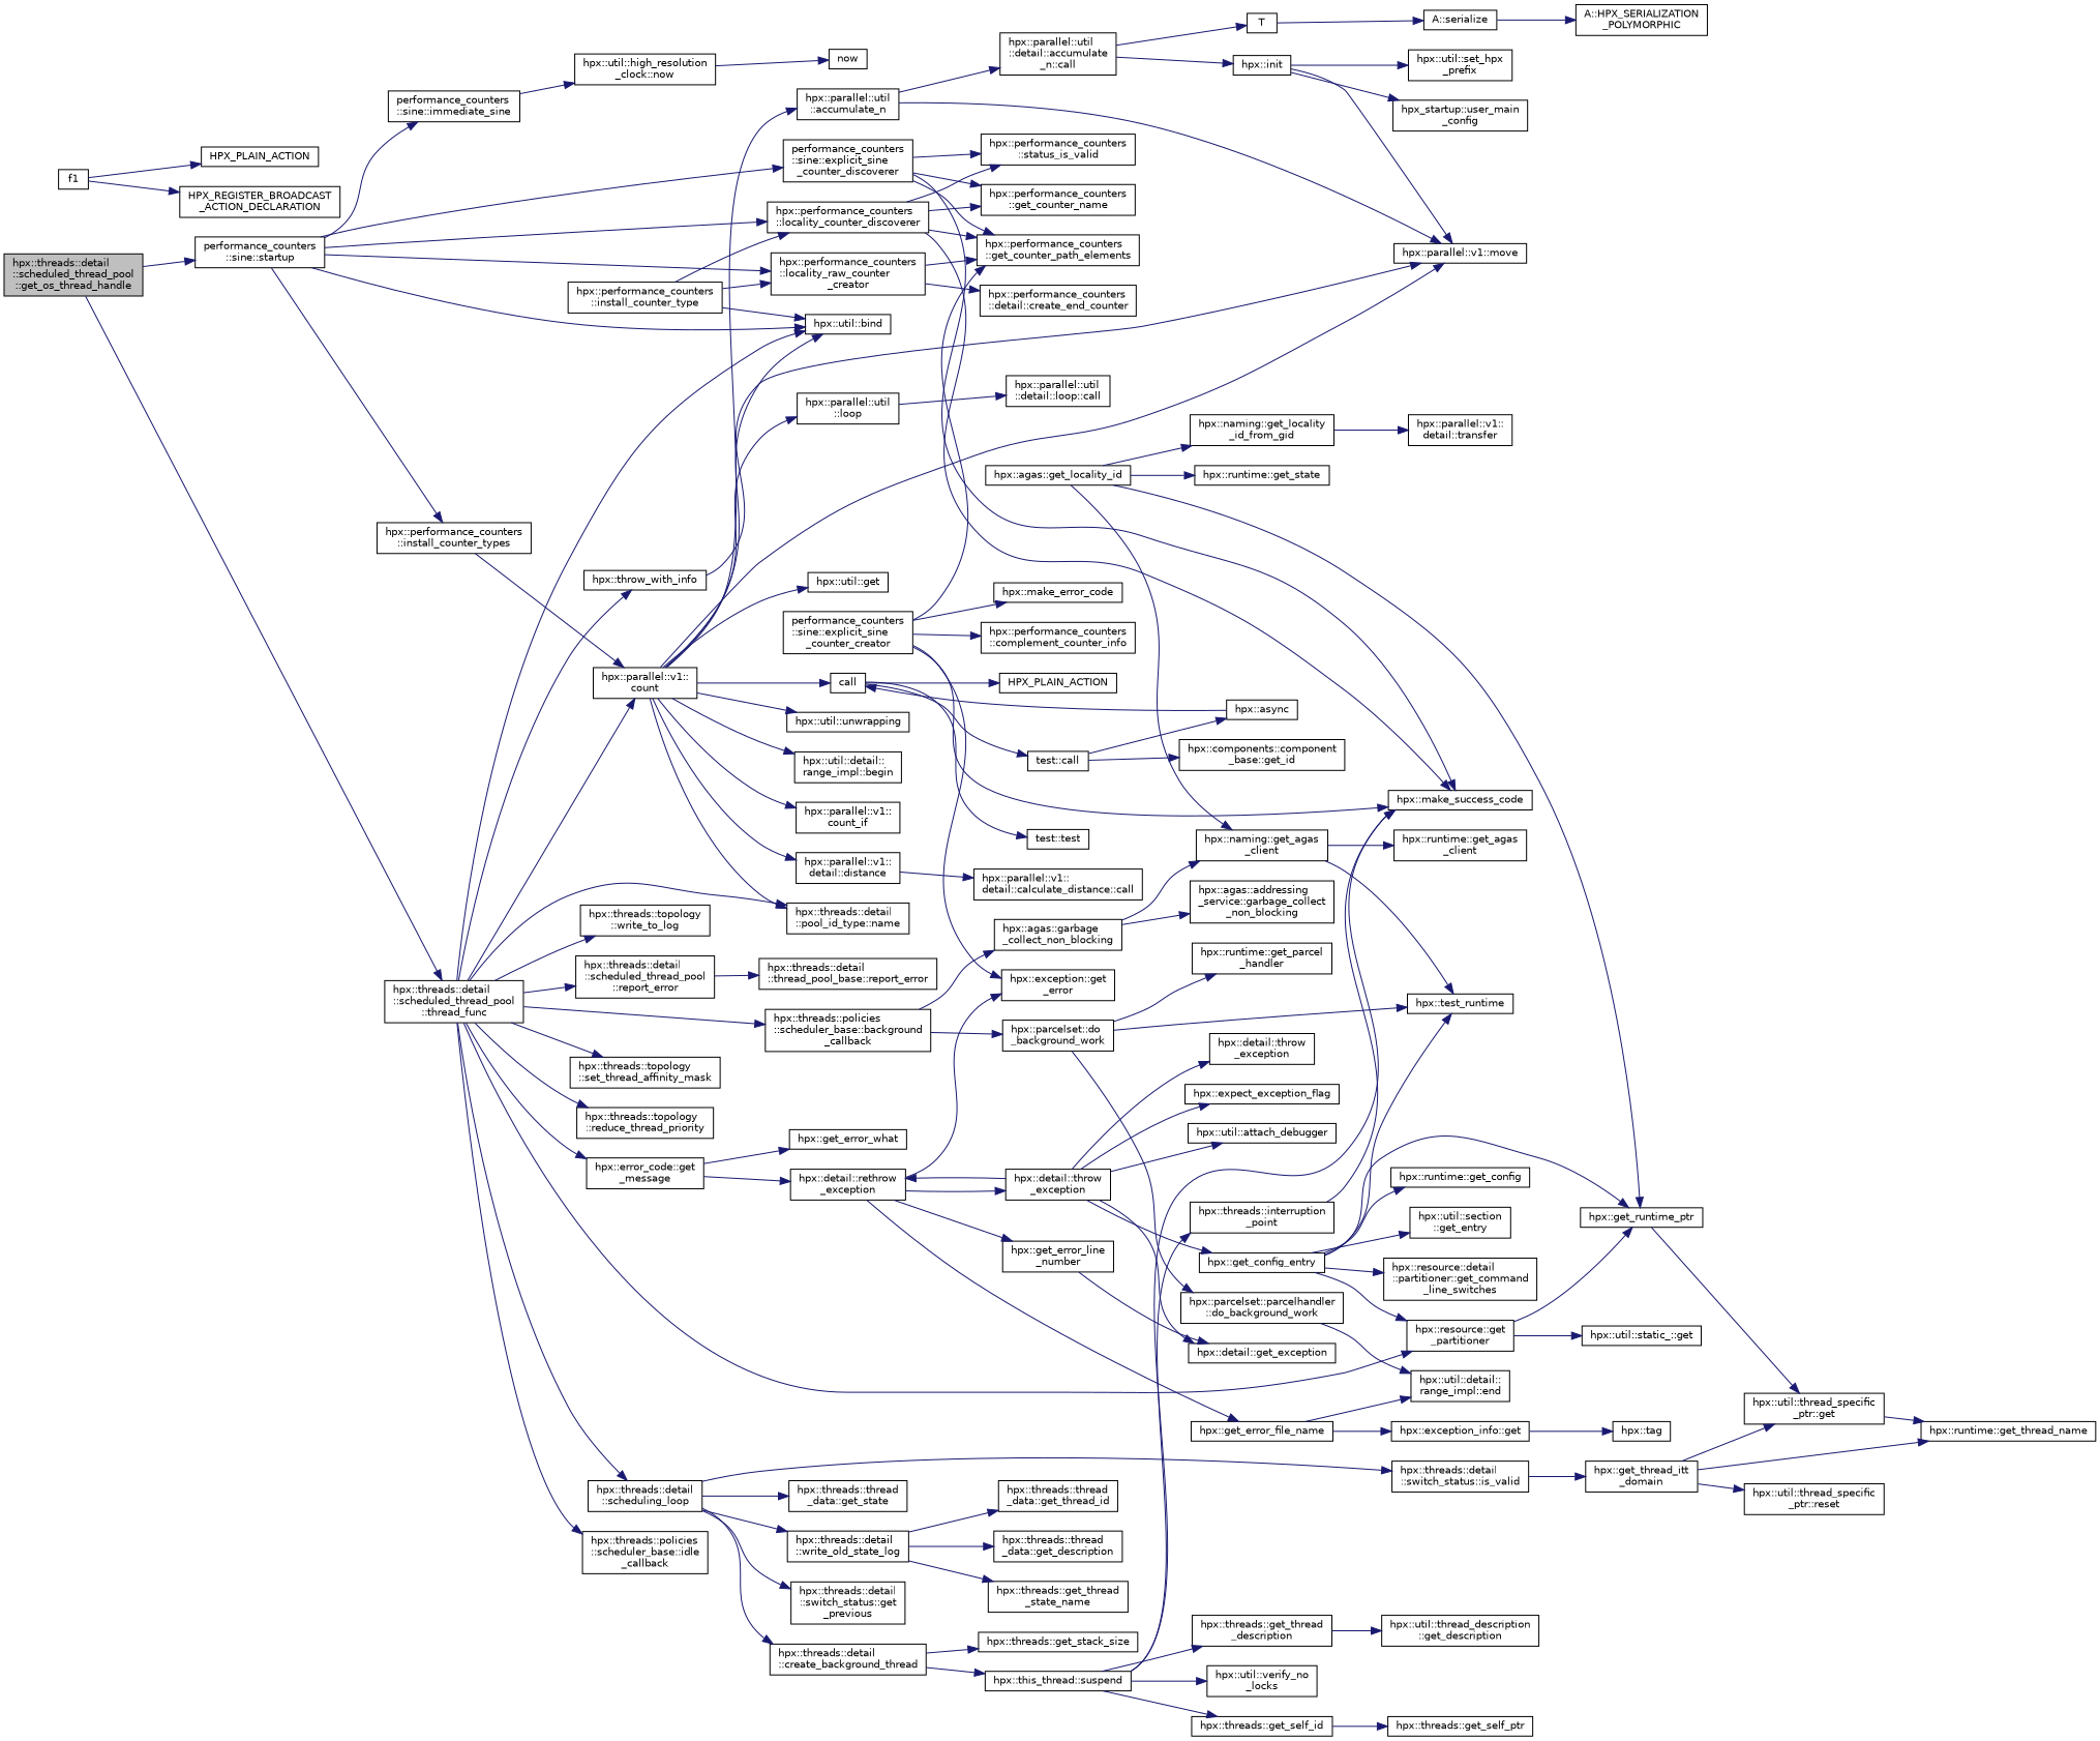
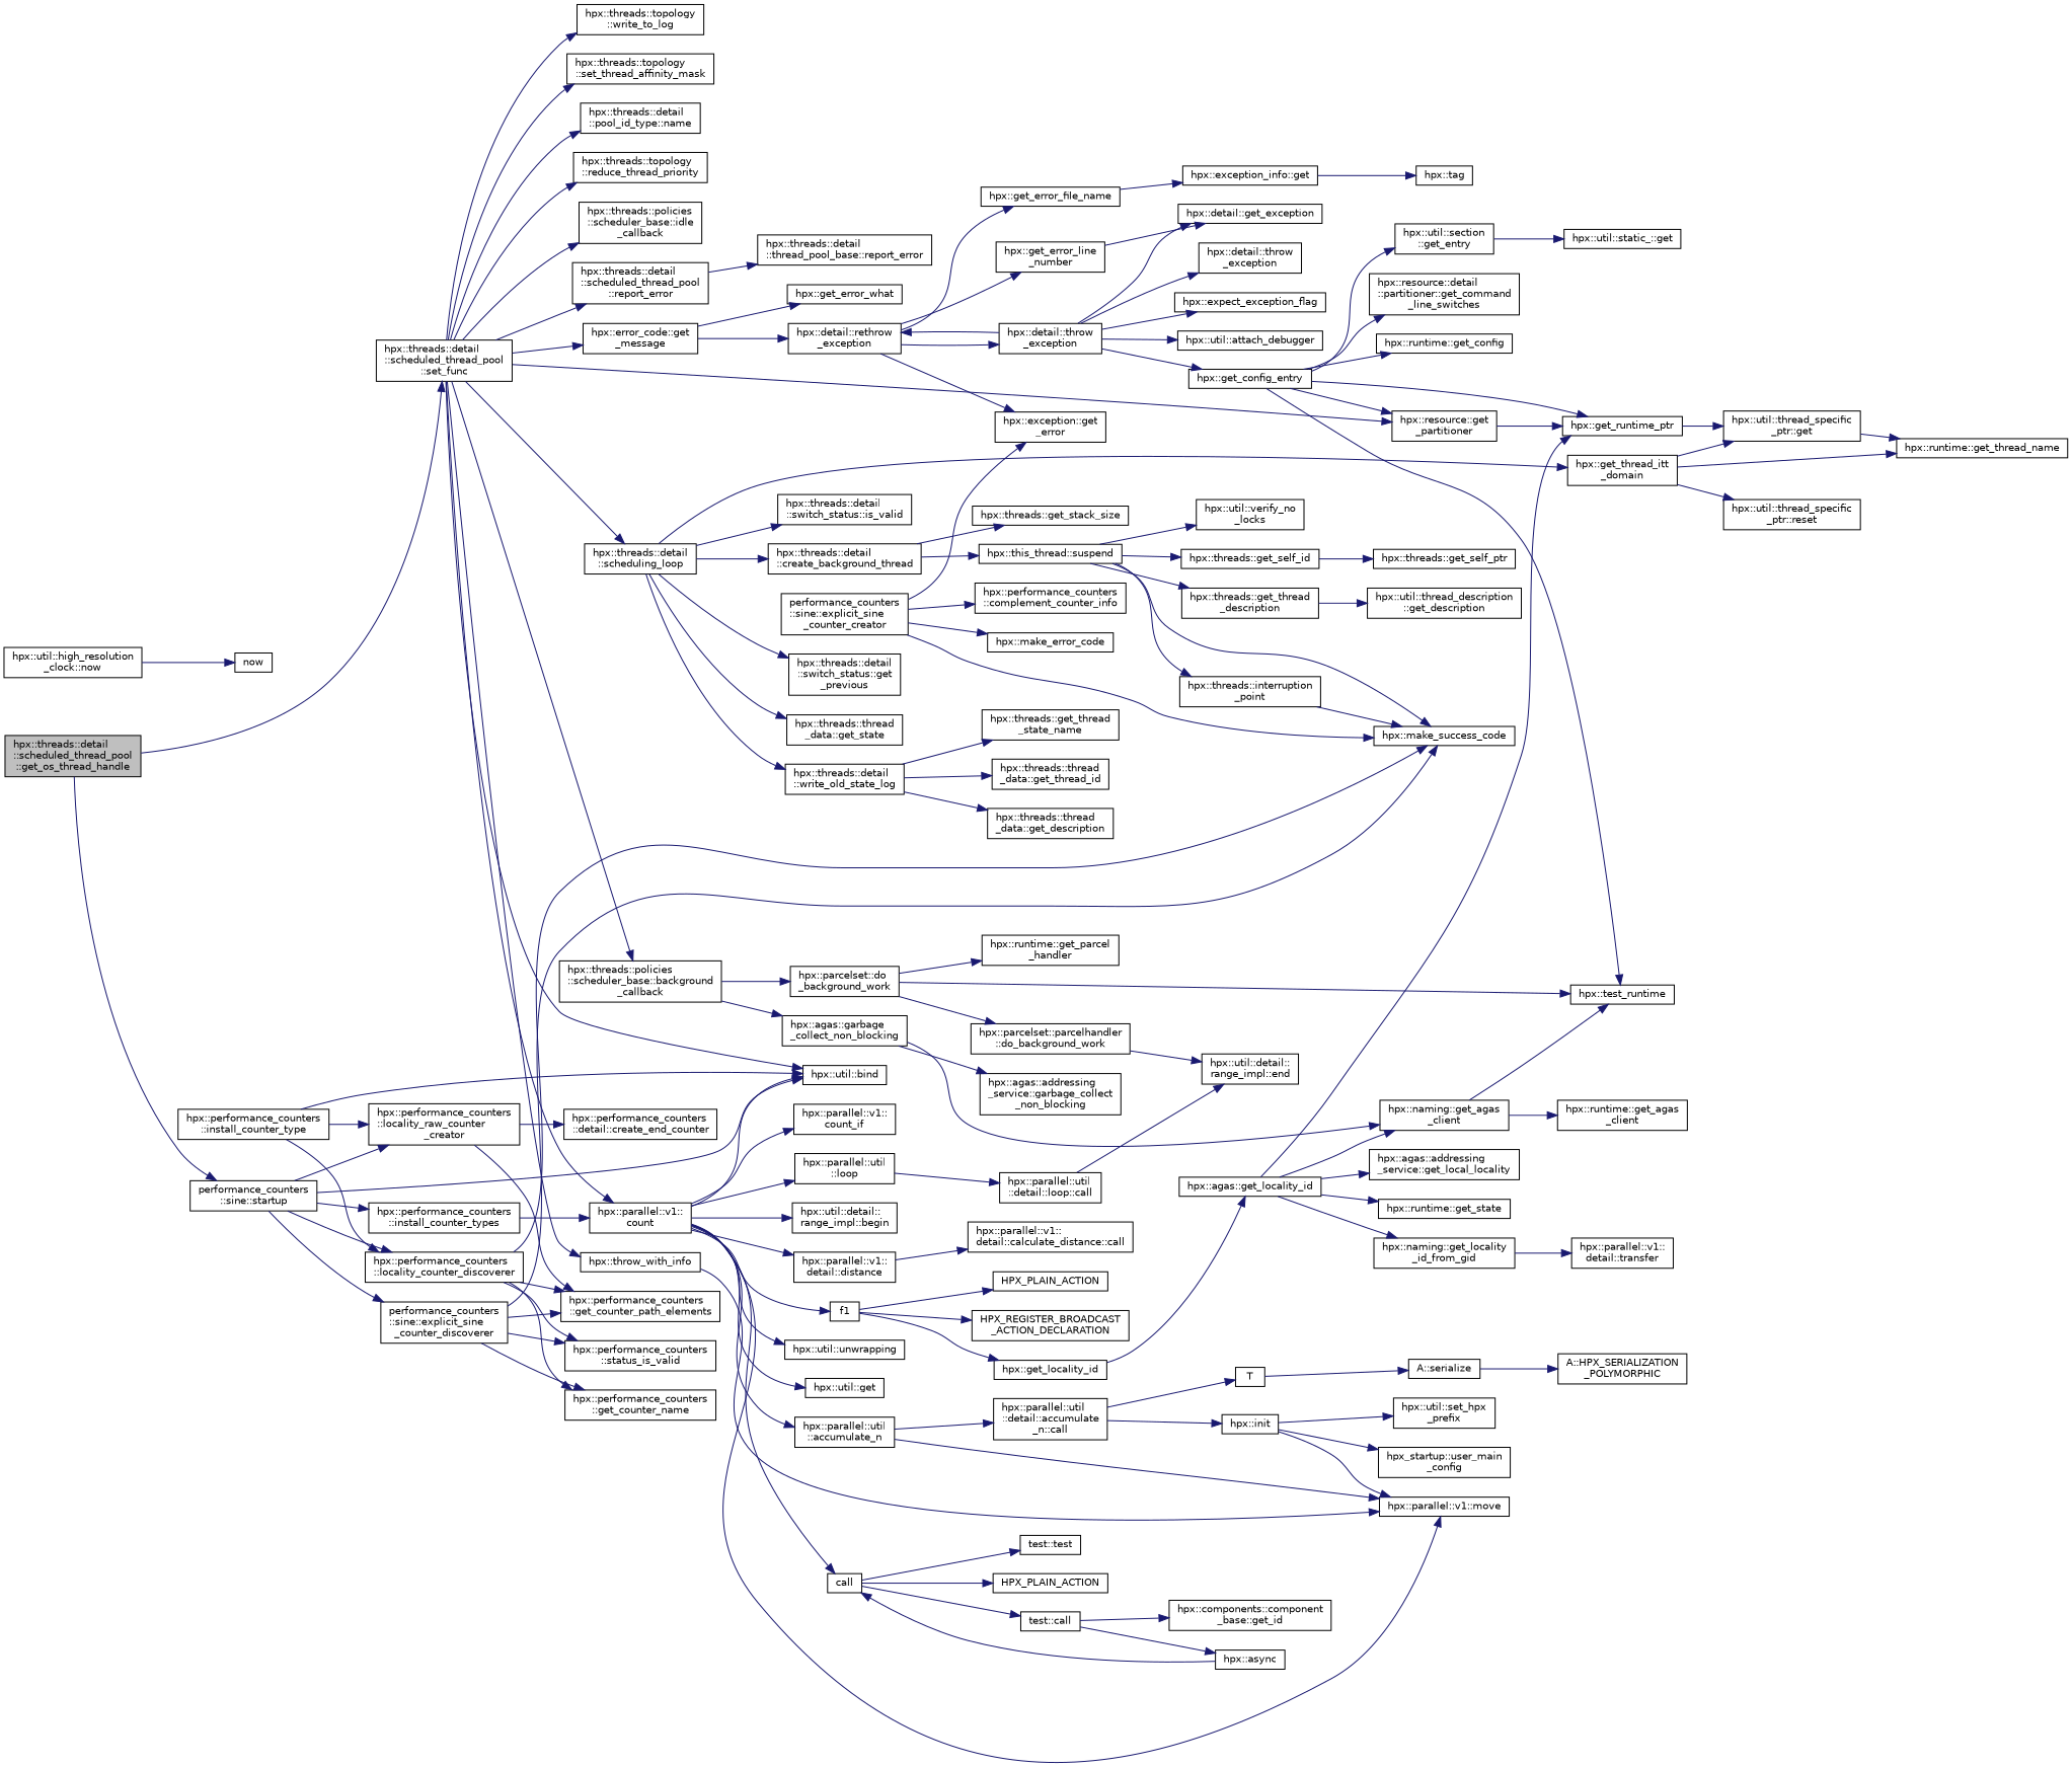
  digraph {
    rankdir=LR
    node [color=black fillcolor=white fontname=Helvetica fontsize=10 shape=record style=filled]
    edge [color=midnightblue fontname=Helvetica fontsize=10 labelfontname=Helvetica labelfontsize=10 style=solid]
    n1 [fillcolor=grey75 fontcolor=black height=0.2 label="hpx::threads::detail\l::scheduled_thread_pool\l::get_os_thread_handle" width=0.4]
-   n2 [height=0.2 label="hpx::threads::detail\l::scheduled_thread_pool\l::thread_func" width=0.4]
+   n2 [height=0.2 label="hpx::threads::detail\l::scheduled_thread_pool\l::set_func" width=0.4]
    n3 [height=0.2 label="performance_counters\l::sine::startup" width=0.4]
    n4 [height=0.2 label="hpx::resource::get\l_partitioner" width=0.4]
    n5 [height=0.2 label="hpx::threads::topology\l::write_to_log" width=0.4]
    n6 [height=0.2 label="hpx::threads::topology\l::set_thread_affinity_mask" width=0.4]
    n7 [height=0.2 label="hpx::threads::detail\l::pool_id_type::name" width=0.4]
    n8 [height=0.2 label="hpx::error_code::get\l_message" width=0.4]
    n9 [height=0.2 label="hpx::threads::topology\l::reduce_thread_priority" width=0.4]
    n10 [height=0.2 label="hpx::parallel::v1::\lcount" width=0.4]
    n11 [height=0.2 label="hpx::util::bind" width=0.4]
    n12 [height=0.2 label="hpx::threads::policies\l::scheduler_base::idle\l_callback" width=0.4]
    n13 [height=0.2 label="hpx::threads::policies\l::scheduler_base::background\l_callback" width=0.4]
    n14 [height=0.2 label="hpx::threads::detail\l::scheduling_loop" width=0.4]
    n15 [height=0.2 label="hpx::threads::detail\l::scheduled_thread_pool\l::report_error" width=0.4]
    n16 [height=0.2 label="hpx::throw_with_info" width=0.4]
    n17 [height=0.2 label="performance_counters\l::sine::explicit_sine\l_counter_discoverer" width=0.4]
    n18 [height=0.2 label="hpx::performance_counters\l::locality_raw_counter\l_creator" width=0.4]
-   n19 [height=0.2 label="performance_counters\l::sine::immediate_sine" width=0.4]
    n20 [height=0.2 label="hpx::performance_counters\l::locality_counter_discoverer" width=0.4]
    n21 [height=0.2 label="hpx::performance_counters\l::install_counter_types" width=0.4]
    n22 [height=0.2 label="hpx::util::static_::get" width=0.4]
    n23 [height=0.2 label="hpx::get_runtime_ptr" width=0.4]
    n24 [height=0.2 label="hpx::detail::rethrow\l_exception" width=0.4]
    n25 [height=0.2 label="hpx::get_error_what" width=0.4]
    n26 [height=0.2 label="hpx::parallel::v1::\lcount_if" width=0.4]
    n27 [height=0.2 label=f1 width=0.4]
    n28 [height=0.2 label="hpx::parallel::util\l::loop" width=0.4]
    n29 [height=0.2 label="hpx::parallel::v1::move" width=0.4]
    n30 [height=0.2 label="hpx::util::get" width=0.4]
    n31 [height=0.2 label=call width=0.4]
    n32 [height=0.2 label="hpx::parallel::v1::\ldetail::distance" width=0.4]
    n33 [height=0.2 label="hpx::util::unwrapping" width=0.4]
    n34 [height=0.2 label="hpx::parallel::util\l::accumulate_n" width=0.4]
    n35 [height=0.2 label="hpx::util::detail::\lrange_impl::begin" width=0.4]
    n36 [height=0.2 label="hpx::parcelset::do\l_background_work" width=0.4]
    n37 [height=0.2 label="hpx::agas::garbage\l_collect_non_blocking" width=0.4]
    n38 [height=0.2 label="hpx::get_thread_itt\l_domain" width=0.4]
    n39 [height=0.2 label="hpx::threads::detail\l::create_background_thread" width=0.4]
    n40 [height=0.2 label="hpx::threads::thread\l_data::get_state" width=0.4]
    n41 [height=0.2 label="hpx::threads::detail\l::write_old_state_log" width=0.4]
    n42 [height=0.2 label="hpx::threads::detail\l::switch_status::is_valid" width=0.4]
    n43 [height=0.2 label="hpx::threads::detail\l::switch_status::get\l_previous" width=0.4]
    n44 [height=0.2 label="hpx::threads::detail\l::thread_pool_base::report_error" width=0.4]
    n45 [height=0.2 label="hpx::util::thread_specific\l_ptr::get" width=0.4]
    n46 [height=0.2 label="hpx::runtime::get_thread_name" width=0.4]
    n47 [height=0.2 label="hpx::detail::throw\l_exception" width=0.4]
    n48 [height=0.2 label="hpx::exception::get\l_error" width=0.4]
    n49 [height=0.2 label="hpx::get_error_file_name" width=0.4]
    n50 [height=0.2 label="hpx::get_error_line\l_number" width=0.4]
    n51 [height=0.2 label="hpx::expect_exception_flag" width=0.4]
    n52 [height=0.2 label="hpx::get_config_entry" width=0.4]
    n53 [height=0.2 label="hpx::util::attach_debugger" width=0.4]
    n54 [height=0.2 label="hpx::detail::get_exception" width=0.4]
    n55 [height=0.2 label="hpx::detail::throw\l_exception" width=0.4]
    n56 [height=0.2 label="hpx::exception_info::get" width=0.4]
    n57 [height=0.2 label="hpx::test_runtime" width=0.4]
    n58 [height=0.2 label="hpx::runtime::get_config" width=0.4]
    n59 [height=0.2 label="hpx::util::section\l::get_entry" width=0.4]
    n60 [height=0.2 label="hpx::resource::detail\l::partitioner::get_command\l_line_switches" width=0.4]
    n61 [height=0.2 label="hpx::tag" width=0.4]
+   n62 [height=0.2 label="hpx::get_locality_id" width=0.4]
    n63 [height=0.2 label=HPX_PLAIN_ACTION width=0.4]
    n64 [height=0.2 label="HPX_REGISTER_BROADCAST\l_ACTION_DECLARATION" width=0.4]
    n65 [height=0.2 label="hpx::parallel::util\l::detail::loop::call" width=0.4]
    n66 [height=0.2 label="test::test" width=0.4]
    n67 [height=0.2 label=HPX_PLAIN_ACTION width=0.4]
    n68 [height=0.2 label="test::call" width=0.4]
    n69 [height=0.2 label="hpx::parallel::v1::\ldetail::calculate_distance::call" width=0.4]
    n70 [height=0.2 label="hpx::parallel::util\l::detail::accumulate\l_n::call" width=0.4]
    n71 [height=0.2 label="hpx::agas::get_locality_id" width=0.4]
    n72 [height=0.2 label="hpx::runtime::get_state" width=0.4]
    n73 [height=0.2 label="hpx::naming::get_agas\l_client" width=0.4]
+   n74 [height=0.2 label="hpx::agas::addressing\l_service::get_local_locality" width=0.4]
    n75 [height=0.2 label="hpx::naming::get_locality\l_id_from_gid" width=0.4]
    n76 [height=0.2 label="hpx::runtime::get_agas\l_client" width=0.4]
    n77 [height=0.2 label="hpx::parallel::v1::\ldetail::transfer" width=0.4]
    n78 [height=0.2 label="hpx::util::detail::\lrange_impl::end" width=0.4]
    n79 [height=0.2 label="hpx::async" width=0.4]
    n80 [height=0.2 label="hpx::components::component\l_base::get_id" width=0.4]
    n81 [height=0.2 label=T width=0.4]
    n82 [height=0.2 label="hpx::init" width=0.4]
    n83 [height=0.2 label="A::serialize" width=0.4]
    n84 [height=0.2 label="hpx::util::set_hpx\l_prefix" width=0.4]
    n85 [height=0.2 label="hpx_startup::user_main\l_config" width=0.4]
    n86 [height=0.2 label="A::HPX_SERIALIZATION\l_POLYMORPHIC" width=0.4]
    n87 [height=0.2 label="hpx::runtime::get_parcel\l_handler" width=0.4]
    n88 [height=0.2 label="hpx::parcelset::parcelhandler\l::do_background_work" width=0.4]
    n89 [height=0.2 label="hpx::agas::addressing\l_service::garbage_collect\l_non_blocking" width=0.4]
    n90 [height=0.2 label="hpx::util::thread_specific\l_ptr::reset" width=0.4]
    n91 [height=0.2 label="hpx::this_thread::suspend" width=0.4]
    n92 [height=0.2 label="hpx::threads::get_stack_size" width=0.4]
    n93 [height=0.2 label="hpx::threads::thread\l_data::get_thread_id" width=0.4]
    n94 [height=0.2 label="hpx::threads::thread\l_data::get_description" width=0.4]
    n95 [height=0.2 label="hpx::threads::get_thread\l_state_name" width=0.4]
    n96 [height=0.2 label="hpx::threads::get_self_id" width=0.4]
    n97 [height=0.2 label="hpx::threads::interruption\l_point" width=0.4]
    n98 [height=0.2 label="hpx::make_success_code" width=0.4]
    n99 [height=0.2 label="hpx::util::verify_no\l_locks" width=0.4]
    n100 [height=0.2 label="hpx::threads::get_thread\l_description" width=0.4]
    n101 [height=0.2 label="hpx::threads::get_self_ptr" width=0.4]
    n102 [height=0.2 label="hpx::util::thread_description\l::get_description" width=0.4]
    n103 [height=0.2 label="performance_counters\l::sine::explicit_sine\l_counter_creator" width=0.4]
    n104 [height=0.2 label="hpx::performance_counters\l::get_counter_path_elements" width=0.4]
    n105 [height=0.2 label="hpx::performance_counters\l::complement_counter_info" width=0.4]
    n106 [height=0.2 label="hpx::make_error_code" width=0.4]
    n107 [height=0.2 label="hpx::performance_counters\l::status_is_valid" width=0.4]
    n108 [height=0.2 label="hpx::performance_counters\l::get_counter_name" width=0.4]
    n109 [height=0.2 label="hpx::performance_counters\l::detail::create_end_counter" width=0.4]
    n110 [height=0.2 label="hpx::util::high_resolution\l_clock::now" width=0.4]
    n111 [height=0.2 label=now width=0.4]
    n112 [height=0.2 label="hpx::performance_counters\l::install_counter_type" width=0.4]
    n1 -> n2
    n1 -> n3
    n2 -> n4
    n2 -> n5
    n2 -> n6
    n2 -> n7
    n2 -> n8
    n2 -> n9
    n2 -> n10
    n2 -> n11
    n2 -> n12
    n2 -> n13
    n2 -> n14
    n2 -> n15
    n2 -> n16
    n3 -> n11
    n3 -> n17
    n3 -> n18
-   n3 -> n19
    n3 -> n20
    n3 -> n21
-   n4 -> n22
+   n59 -> n22
    n4 -> n23
    n8 -> n24
    n8 -> n25
    n10 -> n11
    n10 -> n26
-   n10 -> n7
+   n10 -> n27
    n10 -> n28
    n10 -> n29
    n10 -> n30
    n10 -> n31
    n10 -> n32
    n10 -> n33
    n10 -> n34
    n10 -> n35
    n13 -> n36
    n13 -> n37
-   n42 -> n38
+   n14 -> n38
    n14 -> n39
    n14 -> n40
    n14 -> n41
    n14 -> n42
    n14 -> n43
    n15 -> n44
    n16 -> n29
    n17 -> n98
    n17 -> n104
    n17 -> n107
    n17 -> n108
    n18 -> n104
    n18 -> n109
-   n19 -> n110
    n20 -> n98
    n20 -> n104
    n20 -> n107
    n20 -> n108
    n21 -> n10
    n23 -> n45
    n24 -> n47
    n24 -> n48
    n24 -> n49
    n24 -> n50
+   n27 -> n62
    n27 -> n63
    n27 -> n64
    n28 -> n65
    n31 -> n66
    n31 -> n67
    n31 -> n68
    n32 -> n69
    n34 -> n29
    n34 -> n70
    n36 -> n57
    n36 -> n87
    n36 -> n88
    n37 -> n73
    n37 -> n89
    n38 -> n45
    n38 -> n46
    n38 -> n90
    n39 -> n91
    n39 -> n92
    n41 -> n93
    n41 -> n94
    n41 -> n95
    n45 -> n46
    n47 -> n24
    n47 -> n51
    n47 -> n52
    n47 -> n53
    n47 -> n54
    n47 -> n55
    n49 -> n56
    n50 -> n54
    n52 -> n4
    n52 -> n23
    n52 -> n57
    n52 -> n58
    n52 -> n59
    n52 -> n60
    n56 -> n61
-   n49 -> n78
+   n62 -> n71
+   n65 -> n78
    n68 -> n79
    n68 -> n80
    n70 -> n81
    n70 -> n82
    n71 -> n23
    n71 -> n72
    n71 -> n73
+   n71 -> n74
    n71 -> n75
    n73 -> n57
    n73 -> n76
    n75 -> n77
    n79 -> n31
    n81 -> n83
    n82 -> n29
    n82 -> n84
    n82 -> n85
    n83 -> n86
    n88 -> n78
    n91 -> n96
    n91 -> n97
    n91 -> n98
    n91 -> n99
    n91 -> n100
    n96 -> n101
    n97 -> n98
    n100 -> n102
    n103 -> n48
    n103 -> n98
-   n103 -> n104
    n103 -> n105
    n103 -> n106
    n110 -> n111
    n112 -> n11
    n112 -> n18
    n112 -> n20
  }
